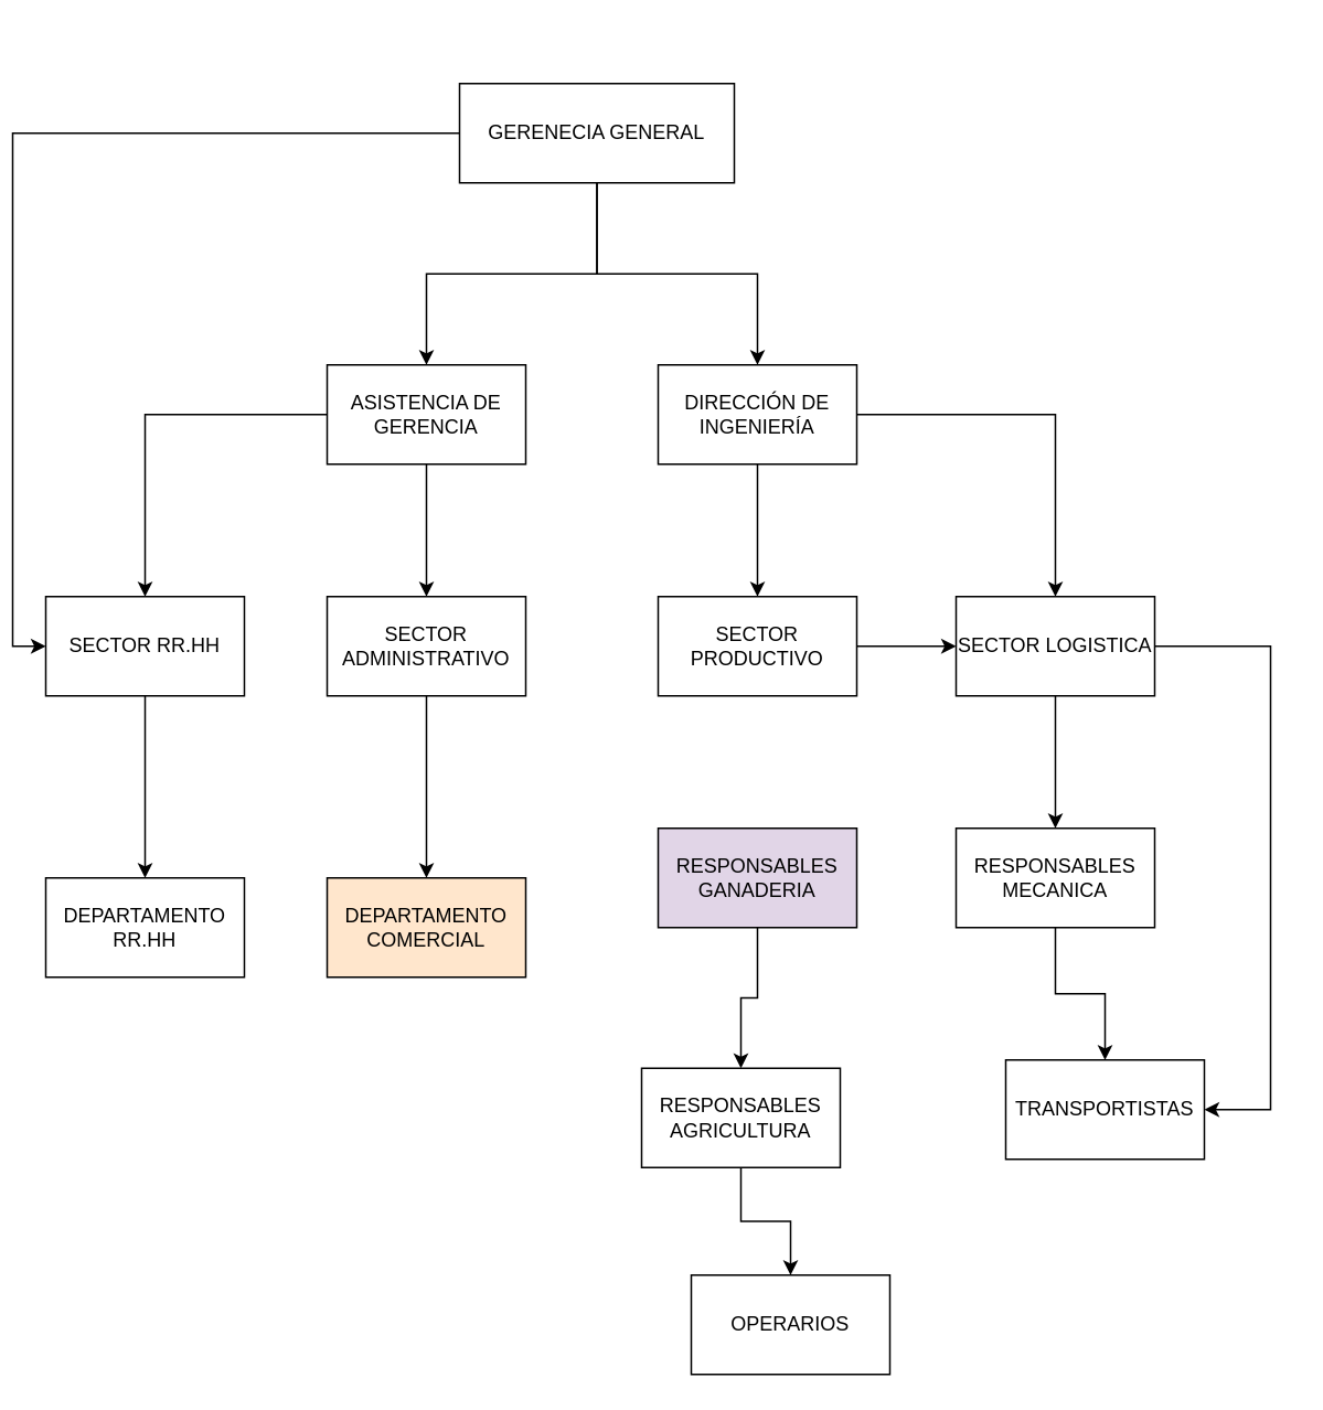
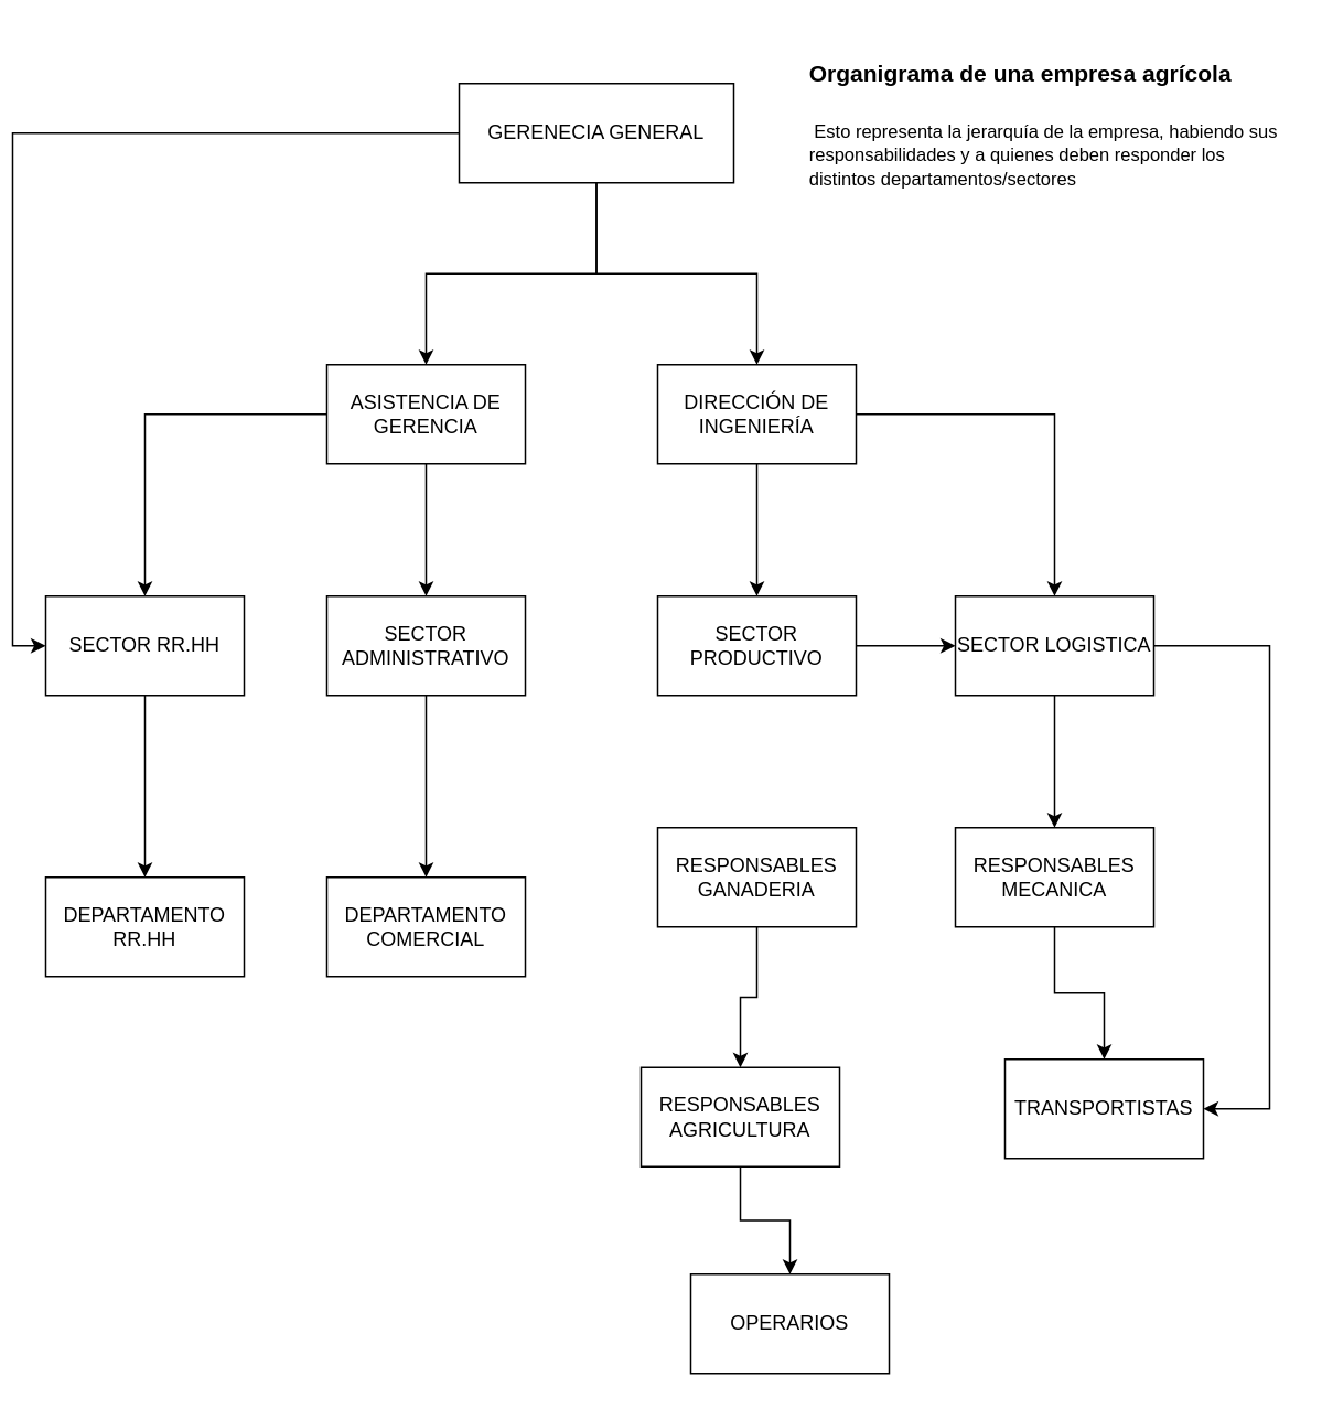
  <mxCell id="0" />
  <mxCell id="1" parent="0" />
  <mxCell id="2" style="edgeStyle=orthogonalEdgeStyle;rounded=0;orthogonalLoop=1;jettySize=auto;html=1;entryX=0.5;entryY=0;entryDx=0;entryDy=0;" edge="1" parent="1" source="5" target="8"><mxGeometry relative="1" as="geometry" /></mxCell>
  <mxCell id="3" style="edgeStyle=orthogonalEdgeStyle;rounded=0;orthogonalLoop=1;jettySize=auto;html=1;entryX=0.5;entryY=0;entryDx=0;entryDy=0;" edge="1" parent="1" source="5" target="15"><mxGeometry relative="1" as="geometry" /></mxCell>
  <mxCell id="4" style="edgeStyle=orthogonalEdgeStyle;rounded=0;orthogonalLoop=1;jettySize=auto;html=1;entryX=0;entryY=0.5;entryDx=0;entryDy=0;" edge="1" parent="1" source="5" target="17"><mxGeometry relative="1" as="geometry" /></mxCell>
  <mxCell id="5" value="GERENECIA GENERAL" style="rounded=0;whiteSpace=wrap;html=1;" vertex="1" parent="1"><mxGeometry x="270" y="50" width="166" height="60" as="geometry" /></mxCell>
  <mxCell id="6" style="edgeStyle=orthogonalEdgeStyle;rounded=0;orthogonalLoop=1;jettySize=auto;html=1;entryX=0.5;entryY=0;entryDx=0;entryDy=0;" edge="1" parent="1" source="8" target="17"><mxGeometry relative="1" as="geometry" /></mxCell>
  <mxCell id="7" style="edgeStyle=orthogonalEdgeStyle;rounded=0;orthogonalLoop=1;jettySize=auto;html=1;entryX=0.5;entryY=0;entryDx=0;entryDy=0;" edge="1" parent="1" source="8" target="10"><mxGeometry relative="1" as="geometry" /></mxCell>
  <mxCell id="8" value="ASISTENCIA DE GERENCIA" style="rounded=0;whiteSpace=wrap;html=1;" vertex="1" parent="1"><mxGeometry x="190" y="220" width="120" height="60" as="geometry" /></mxCell>
  <mxCell id="9" style="edgeStyle=orthogonalEdgeStyle;rounded=0;orthogonalLoop=1;jettySize=auto;html=1;" edge="1" parent="1" source="10" target="29"><mxGeometry relative="1" as="geometry" /></mxCell>
  <mxCell id="10" value="SECTOR ADMINISTRATIVO" style="rounded=0;whiteSpace=wrap;html=1;" vertex="1" parent="1"><mxGeometry x="190" y="360" width="120" height="60" as="geometry" /></mxCell>
  <mxCell id="11" style="edgeStyle=orthogonalEdgeStyle;rounded=0;orthogonalLoop=1;jettySize=auto;html=1;" edge="1" parent="1" source="12" target="20"><mxGeometry relative="1" as="geometry" /></mxCell>
  <mxCell id="12" value="SECTOR PRODUCTIVO" style="rounded=0;whiteSpace=wrap;html=1;" vertex="1" parent="1"><mxGeometry x="390" y="360" width="120" height="60" as="geometry" /></mxCell>
  <mxCell id="13" style="edgeStyle=orthogonalEdgeStyle;rounded=0;orthogonalLoop=1;jettySize=auto;html=1;entryX=0.5;entryY=0;entryDx=0;entryDy=0;" edge="1" parent="1" source="15" target="12"><mxGeometry relative="1" as="geometry" /></mxCell>
  <mxCell id="14" style="edgeStyle=orthogonalEdgeStyle;rounded=0;orthogonalLoop=1;jettySize=auto;html=1;entryX=0.5;entryY=0;entryDx=0;entryDy=0;" edge="1" parent="1" source="15" target="20"><mxGeometry relative="1" as="geometry" /></mxCell>
  <mxCell id="15" value="DIRECCIÓN DE INGENIERÍA" style="rounded=0;whiteSpace=wrap;html=1;" vertex="1" parent="1"><mxGeometry x="390" y="220" width="120" height="60" as="geometry" /></mxCell>
  <mxCell id="16" style="edgeStyle=orthogonalEdgeStyle;rounded=0;orthogonalLoop=1;jettySize=auto;html=1;" edge="1" parent="1" source="17" target="30"><mxGeometry relative="1" as="geometry" /></mxCell>
  <mxCell id="17" value="SECTOR RR.HH" style="rounded=0;whiteSpace=wrap;html=1;" vertex="1" parent="1"><mxGeometry x="20" y="360" width="120" height="60" as="geometry" /></mxCell>
  <mxCell id="18" style="edgeStyle=orthogonalEdgeStyle;rounded=0;orthogonalLoop=1;jettySize=auto;html=1;entryX=0.5;entryY=0;entryDx=0;entryDy=0;" edge="1" parent="1" source="20" target="26"><mxGeometry relative="1" as="geometry" /></mxCell>
  <mxCell id="19" style="edgeStyle=orthogonalEdgeStyle;rounded=0;orthogonalLoop=1;jettySize=auto;html=1;entryX=1;entryY=0.5;entryDx=0;entryDy=0;exitX=1;exitY=0.5;exitDx=0;exitDy=0;" edge="1" parent="1" source="20" target="28"><mxGeometry relative="1" as="geometry"><mxPoint x="720" y="680" as="targetPoint" /><mxPoint x="710" y="390" as="sourcePoint" /><Array as="points"><mxPoint x="760" y="390" /><mxPoint x="760" y="670" /></Array></mxGeometry></mxCell>
  <mxCell id="20" value="SECTOR LOGISTICA" style="rounded=0;whiteSpace=wrap;html=1;" vertex="1" parent="1"><mxGeometry x="570" y="360" width="120" height="60" as="geometry" /></mxCell>
  <mxCell id="21" style="edgeStyle=orthogonalEdgeStyle;rounded=0;orthogonalLoop=1;jettySize=auto;html=1;" edge="1" parent="1" source="22" target="24"><mxGeometry relative="1" as="geometry" /></mxCell>
- <mxCell id="22" value="RESPONSABLES GANADERIA" style="rounded=0;whiteSpace=wrap;html=1;fillColor=#e1d5e7;" vertex="1" parent="1"><mxGeometry x="390" y="500" width="120" height="60" as="geometry" /></mxCell>
+ <mxCell id="22" value="RESPONSABLES GANADERIA" style="rounded=0;whiteSpace=wrap;html=1;" vertex="1" parent="1"><mxGeometry x="390" y="500" width="120" height="60" as="geometry" /></mxCell>
  <mxCell id="23" style="edgeStyle=orthogonalEdgeStyle;rounded=0;orthogonalLoop=1;jettySize=auto;html=1;" edge="1" parent="1" source="24" target="27"><mxGeometry relative="1" as="geometry" /></mxCell>
  <mxCell id="24" value="RESPONSABLES AGRICULTURA" style="rounded=0;whiteSpace=wrap;html=1;" vertex="1" parent="1"><mxGeometry x="380" y="645" width="120" height="60" as="geometry" /></mxCell>
  <mxCell id="25" value="" style="edgeStyle=orthogonalEdgeStyle;rounded=0;orthogonalLoop=1;jettySize=auto;html=1;" edge="1" parent="1" source="26" target="28"><mxGeometry relative="1" as="geometry" /></mxCell>
  <mxCell id="26" value="RESPONSABLES MECANICA" style="rounded=0;whiteSpace=wrap;html=1;" vertex="1" parent="1"><mxGeometry x="570" y="500" width="120" height="60" as="geometry" /></mxCell>
  <mxCell id="27" value="OPERARIOS" style="rounded=0;whiteSpace=wrap;html=1;" vertex="1" parent="1"><mxGeometry x="410" y="770" width="120" height="60" as="geometry" /></mxCell>
  <mxCell id="28" value="TRANSPORTISTAS" style="rounded=0;whiteSpace=wrap;html=1;" vertex="1" parent="1"><mxGeometry x="600" y="640" width="120" height="60" as="geometry" /></mxCell>
- <mxCell id="29" value="DEPARTAMENTO COMERCIAL" style="rounded=0;whiteSpace=wrap;html=1;fillColor=#ffe6cc;" vertex="1" parent="1"><mxGeometry x="190" y="530" width="120" height="60" as="geometry" /></mxCell>
+ <mxCell id="29" value="DEPARTAMENTO COMERCIAL" style="rounded=0;whiteSpace=wrap;html=1;" vertex="1" parent="1"><mxGeometry x="190" y="530" width="120" height="60" as="geometry" /></mxCell>
  <mxCell id="30" value="DEPARTAMENTO&lt;br&gt;RR.HH" style="rounded=0;whiteSpace=wrap;html=1;" vertex="1" parent="1"><mxGeometry x="20" y="530" width="120" height="60" as="geometry" /></mxCell>
+ <mxCell id="31" value="&lt;h1 style=&quot;margin-top: 0px;&quot;&gt;&lt;font style=&quot;font-size: 14px;&quot;&gt;Organigrama de una empresa agrícola&lt;/font&gt;&lt;br&gt;&lt;/h1&gt;&lt;p&gt;&lt;font style=&quot;font-size: 11px;&quot;&gt;&amp;nbsp;Esto representa la jerarquía de la empresa, habiendo sus responsabilidades y a quienes deben responder los distintos departamentos/sectores&lt;/font&gt;&lt;br&gt;&lt;/p&gt;" style="text;html=1;whiteSpace=wrap;overflow=hidden;rounded=0;" vertex="1" parent="1"><mxGeometry x="480" width="290" height="110" as="geometry" y="20" /></mxCell>
